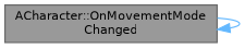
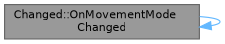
  digraph {
    rankdir=TB
-   n1 [color=gray40 fillcolor=grey60 fontcolor=black fontname=Helvetica fontsize=10 height=0.2 label="ACharacter::OnMovementMode\lChanged" shape=box style=filled width=0.4]
+   n1 [color=gray40 fillcolor=grey60 fontcolor=black fontname=Helvetica fontsize=10 height=0.2 label="Changed::OnMovementMode\lChanged" shape=box style=filled width=0.4]
    n1 -> n1 [color=steelblue1 fontname=Helvetica fontsize=10 labelfontname=Helvetica labelfontsize=10 style=solid]
  }
